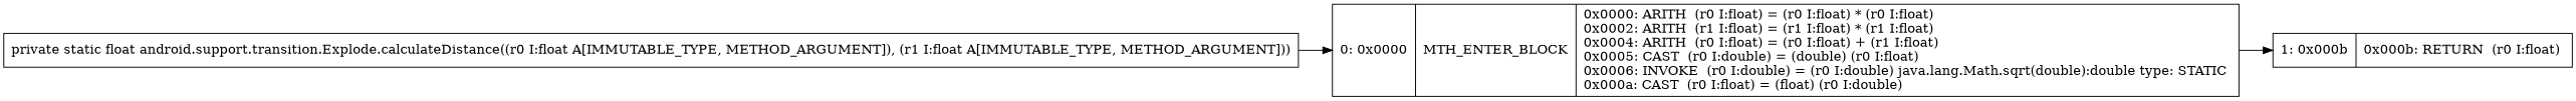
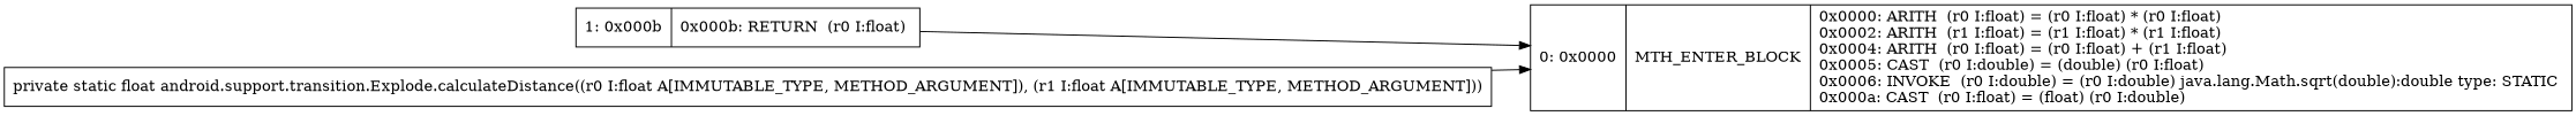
  digraph {
    rankdir=LR
    node [shape=record]
    n1 [label="{0\:\ 0x0000|MTH_ENTER_BLOCK\l|0x0000: ARITH  (r0 I:float) = (r0 I:float) * (r0 I:float) \l0x0002: ARITH  (r1 I:float) = (r1 I:float) * (r1 I:float) \l0x0004: ARITH  (r0 I:float) = (r0 I:float) + (r1 I:float) \l0x0005: CAST  (r0 I:double) = (double) (r0 I:float) \l0x0006: INVOKE  (r0 I:double) = (r0 I:double) java.lang.Math.sqrt(double):double type: STATIC \l0x000a: CAST  (r0 I:float) = (float) (r0 I:double) \l}"]
    n2 [label="{1\:\ 0x000b|0x000b: RETURN  (r0 I:float) \l}"]
    n3 [label="{private static float android.support.transition.Explode.calculateDistance((r0 I:float A[IMMUTABLE_TYPE, METHOD_ARGUMENT]), (r1 I:float A[IMMUTABLE_TYPE, METHOD_ARGUMENT])) }"]
-   n1 -> n2
+   n2 -> n1
    n3 -> n1
  }
